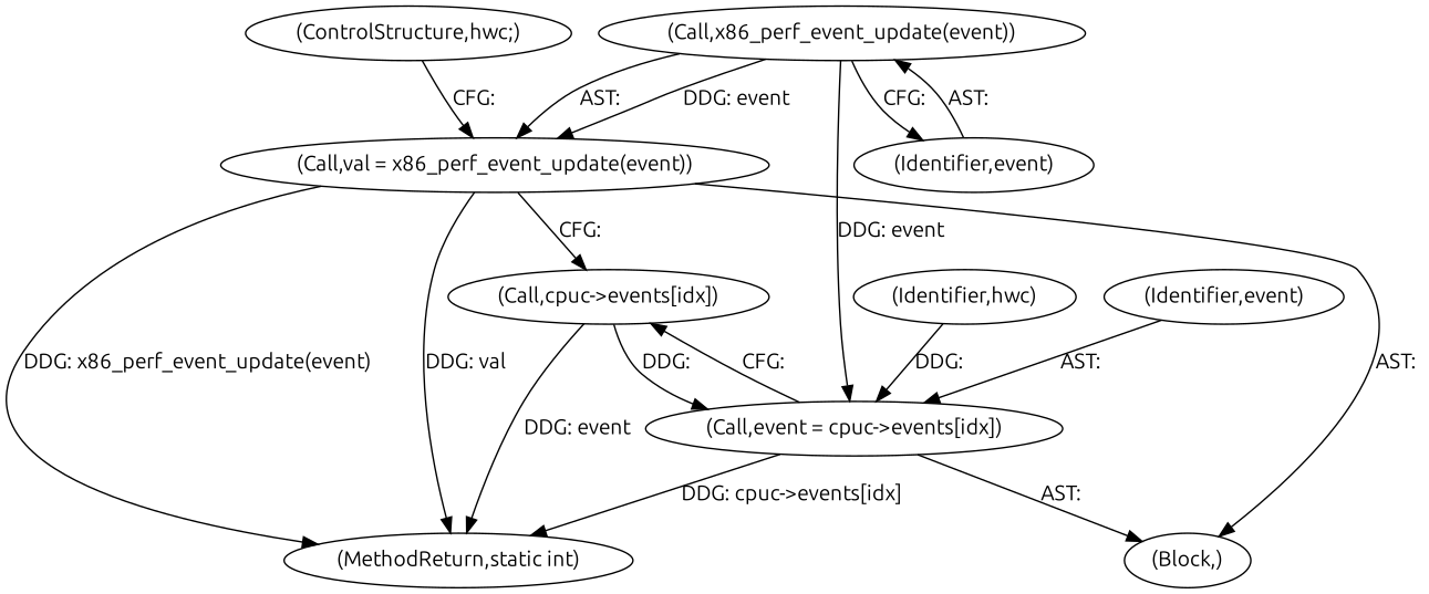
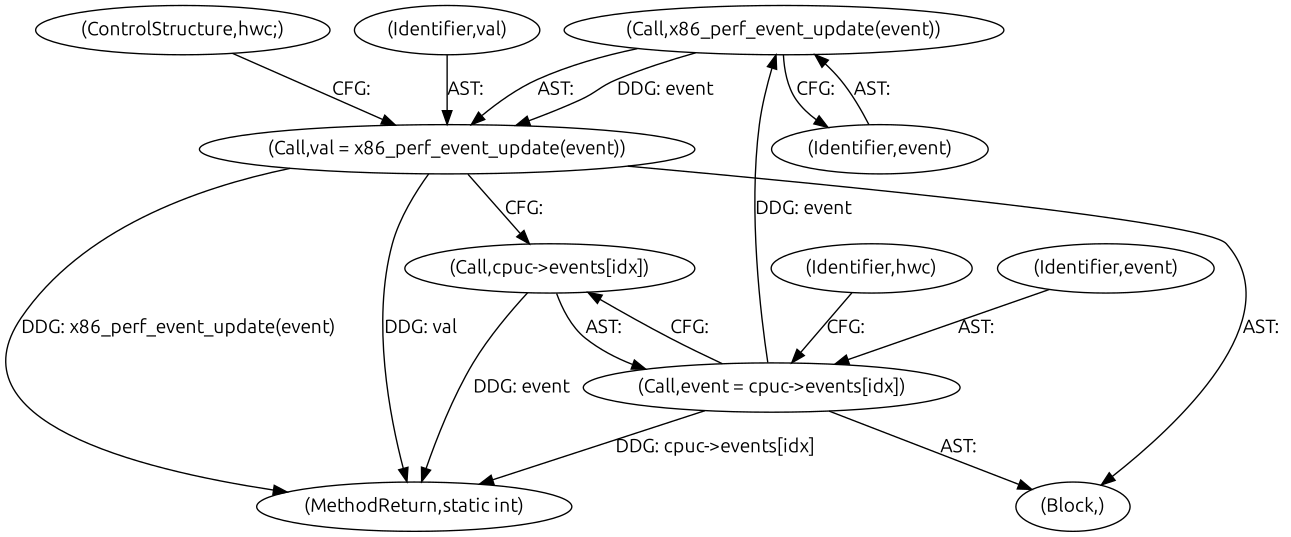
  digraph {
    fontname=Ubuntu
    node [fontname=Ubuntu]
    edge [fontname=Ubuntu]
    n1 [label="(Call,x86_perf_event_update(event))"]
    n2 [label="(Call,val = x86_perf_event_update(event))"]
    n3 [label="(Identifier,event)"]
    n4 [label="(MethodReturn,static int)"]
    n5 [label="(Call,cpuc->events[idx])"]
    n6 [label="(Block,)"]
    n7 [label="(Call,event = cpuc->events[idx])"]
    n8 [label="(Identifier,hwc)"]
    n9 [label="(ControlStructure,hwc;)"]
+   n10 [label="(Identifier,val)"]
    n11 [label="(Identifier,event)"]
    n1 -> n2 [label="AST: "]
    n1 -> n2 [label="DDG: event"]
    n1 -> n3 [label="CFG: "]
    n2 -> n4 [label="DDG: x86_perf_event_update(event)"]
    n2 -> n4 [label="DDG: val"]
    n2 -> n5 [label="CFG: "]
    n2 -> n6 [label="AST: "]
    n3 -> n1 [label="AST: "]
    n5 -> n4 [label="DDG: event"]
-   n5 -> n7 [label="DDG: "]
-   n1 -> n7 [label="DDG: event"]
+   n5 -> n7 [label="AST: "]
+   n7 -> n1 [label="DDG: event"]
    n7 -> n4 [label="DDG: cpuc->events[idx]"]
    n7 -> n5 [label="CFG: "]
    n7 -> n6 [label="AST: "]
-   n8 -> n7 [label="DDG: "]
+   n8 -> n7 [label="CFG: "]
    n9 -> n2 [label="CFG: "]
+   n10 -> n2 [label="AST: "]
    n11 -> n7 [label="AST: "]
  }
